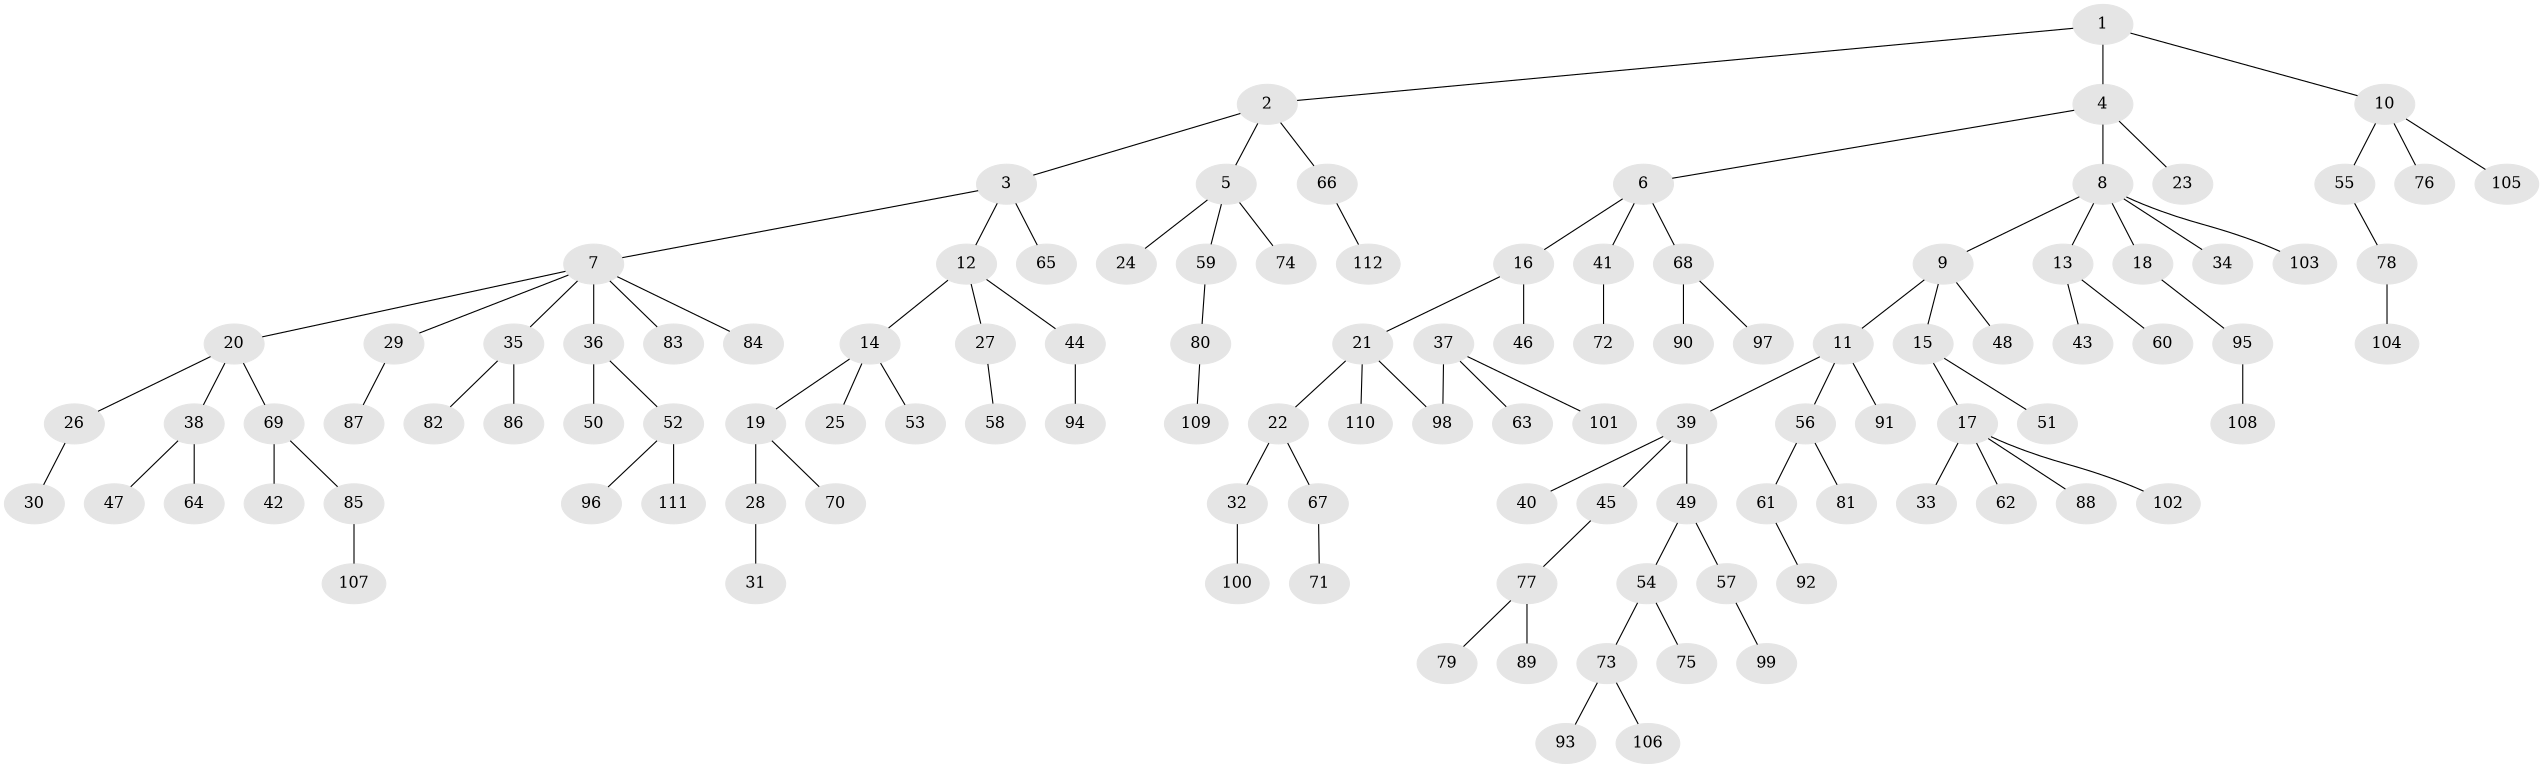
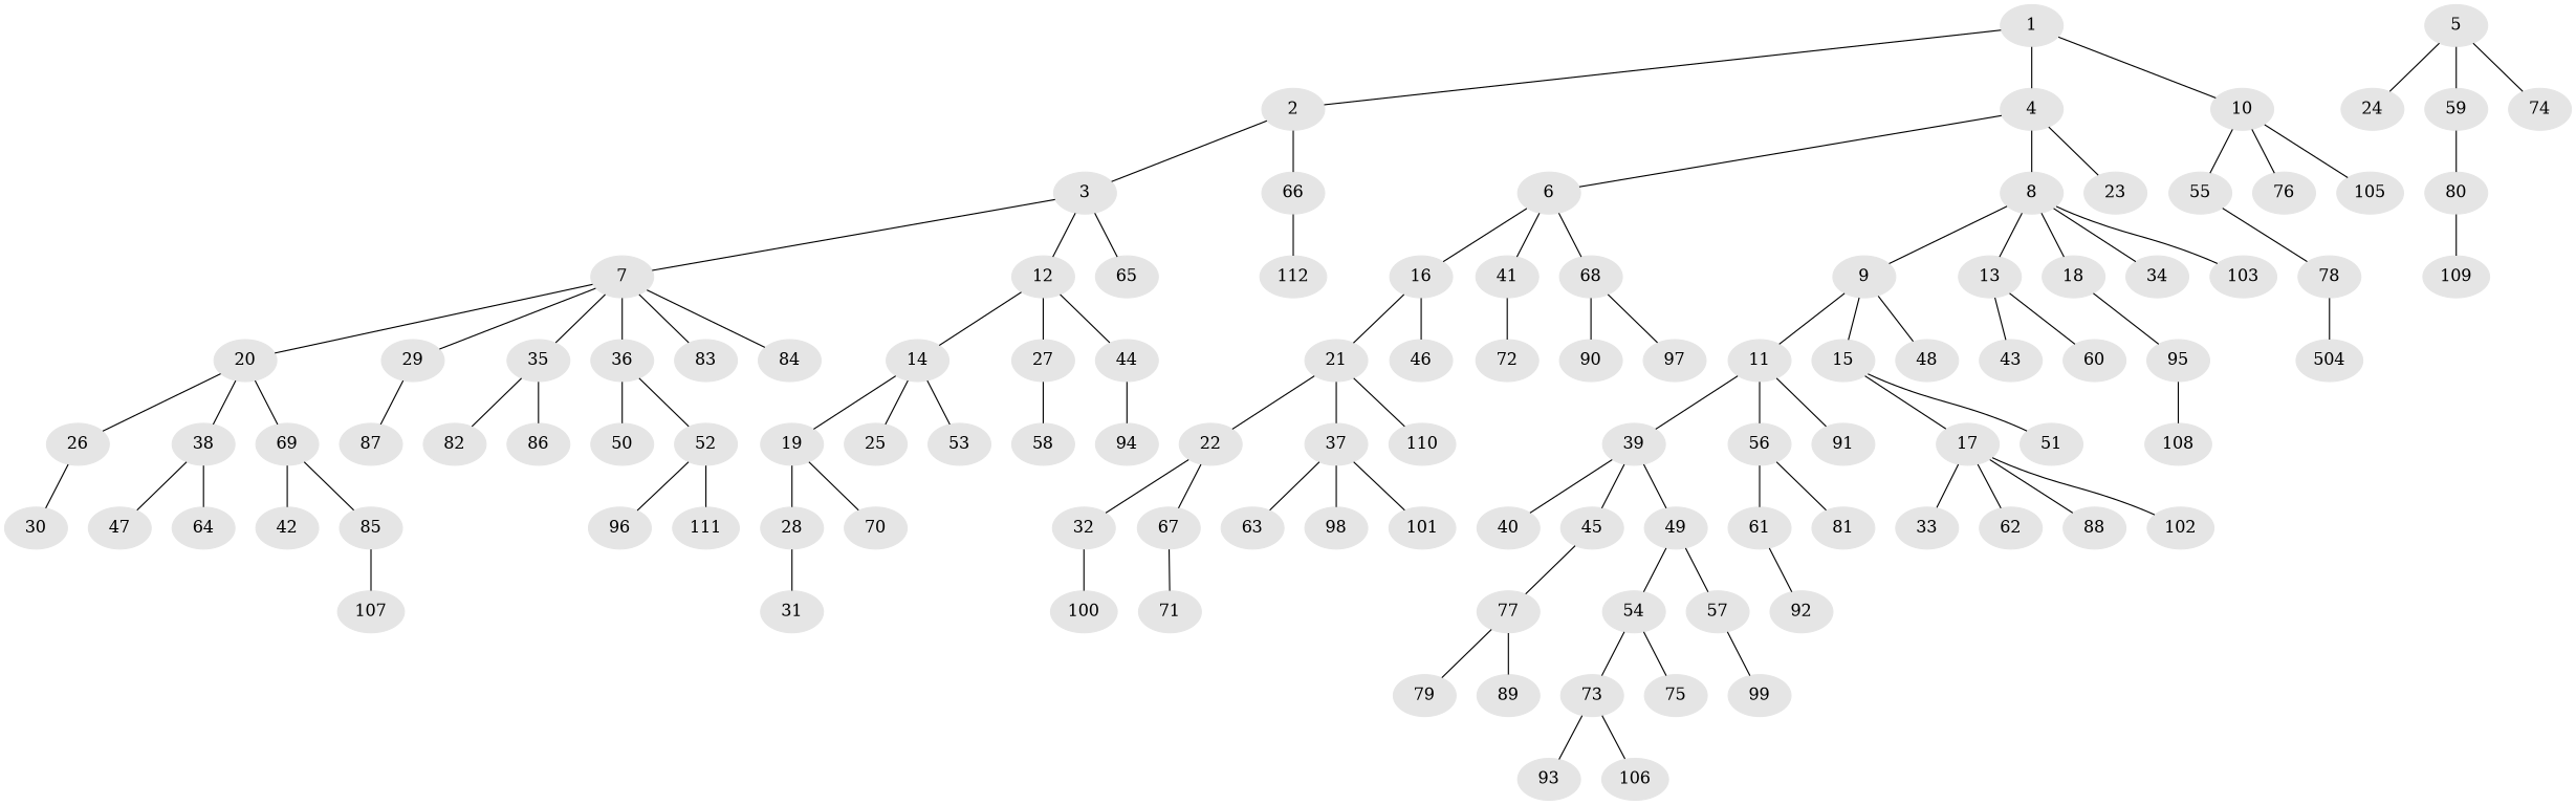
  graph {
    node [color=gray90 style=filled]
    1
    2
    4
    10
    3
    5
    66
    6
    8
    23
    55
    76
    105
    7
    12
    65
    24
    59
    74
    112
    20
    29
    35
    36
    83
    84
    14
    27
    44
    16
    41
    68
    9
    13
    18
    34
    103
    80
    21
    46
    72
    90
    97
    26
    38
    69
    87
    82
    86
    50
    52
    11
    15
    48
    43
    60
    95
    39
    56
    91
    17
    51
    78
    40
    45
    49
    61
    81
    19
    25
    53
    58
    94
    28
    70
    33
    62
    88
    102
    22
    37
    110
    108
    31
    30
    47
    64
    42
    85
    32
    67
    63
    98
    101
    100
    71
    96
    111
    77
    54
    57
    79
    89
    73
    75
    99
    93
    106
-   104
+   104 [label=504]
    92
    109
    107
    1 -- 2
    1 -- 4
    1 -- 10
    2 -- 3
-   2 -- 5
    2 -- 66
    4 -- 6
    4 -- 8
    4 -- 23
    10 -- 55
    10 -- 76
    10 -- 105
    3 -- 7
    3 -- 12
    3 -- 65
    5 -- 24
    5 -- 59
    5 -- 74
    66 -- 112
    6 -- 16
    6 -- 41
    6 -- 68
    8 -- 9
    8 -- 13
    8 -- 18
    8 -- 34
    8 -- 103
    55 -- 78
    7 -- 20
    7 -- 29
    7 -- 35
    7 -- 36
    7 -- 83
    7 -- 84
    12 -- 14
    12 -- 27
    12 -- 44
    59 -- 80
    20 -- 26
    20 -- 38
    20 -- 69
    29 -- 87
    35 -- 82
    35 -- 86
    36 -- 50
    36 -- 52
    14 -- 19
    14 -- 25
    14 -- 53
    27 -- 58
    44 -- 94
    16 -- 21
    16 -- 46
    41 -- 72
    68 -- 90
    68 -- 97
    9 -- 11
    9 -- 15
    9 -- 48
    13 -- 43
    13 -- 60
    18 -- 95
    80 -- 109
    21 -- 22
-   21 -- 98
+   21 -- 37
    21 -- 110
    26 -- 30
    38 -- 47
    38 -- 64
    69 -- 42
    69 -- 85
    52 -- 96
    52 -- 111
    11 -- 39
    11 -- 56
    11 -- 91
    15 -- 17
    15 -- 51
    95 -- 108
    39 -- 40
    39 -- 45
    39 -- 49
    56 -- 61
    56 -- 81
    17 -- 33
    17 -- 62
    17 -- 88
    17 -- 102
    78 -- 104
    45 -- 77
    49 -- 54
    49 -- 57
    61 -- 92
    19 -- 28
    19 -- 70
    28 -- 31
    22 -- 32
    22 -- 67
    37 -- 63
    37 -- 98
    37 -- 101
    85 -- 107
    32 -- 100
    67 -- 71
    77 -- 79
    77 -- 89
    54 -- 73
    54 -- 75
    57 -- 99
    73 -- 93
    73 -- 106
  }
